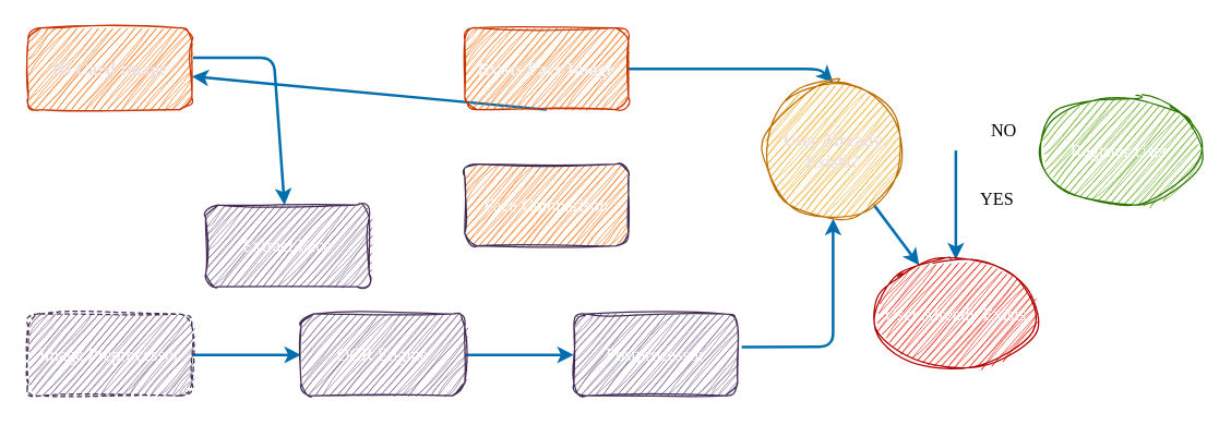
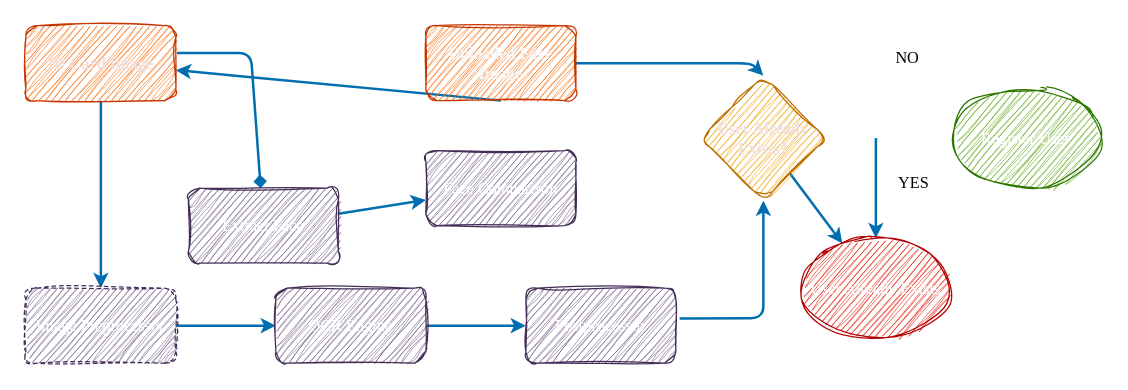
  <mxCell id="0" />
  <mxCell id="1" parent="0" />
  <mxCell id="2" style="edgeStyle=none;html=1;exitX=0.5;exitY=1;exitDx=0;exitDy=0;fontFamily=Comic Sans MS;fontSize=13;fillColor=#1ba1e2;strokeColor=#006EAF;strokeWidth=2;" parent="1" source="4" target="7" edge="1"><mxGeometry relative="1" as="geometry" /></mxCell>
  <mxCell id="3" style="edgeStyle=none;html=1;exitX=1;exitY=0.5;exitDx=0;exitDy=0;entryX=0.5;entryY=0;entryDx=0;entryDy=0;fontFamily=Comic Sans MS;fontSize=13;fillColor=#1ba1e2;strokeColor=#006EAF;strokeWidth=2;" parent="1" source="4" target="18" edge="1"><mxGeometry relative="1" as="geometry"><Array as="points"><mxPoint x="600" y="50" /></Array></mxGeometry></mxCell>
- <mxCell id="4" value="&lt;font color=&quot;#f6f4f4&quot;&gt;&lt;b&gt;Exists Face Image&lt;/b&gt;&lt;/font&gt;" style="rounded=1;whiteSpace=wrap;html=1;fontFamily=Comic Sans MS;fontSize=13;fillColor=#fa6800;fontColor=#000000;strokeColor=#C73500;gradientColor=none;sketch=1;curveFitting=1;jiggle=2;" parent="1" vertex="1"><mxGeometry x="340" y="20" width="120" height="60" as="geometry" /></mxCell>
- <mxCell id="6" value="" style="edgeStyle=none;html=1;exitX=1.007;exitY=0.366;exitDx=0;exitDy=0;exitPerimeter=0;fontFamily=Comic Sans MS;fontSize=13;fillColor=#1ba1e2;strokeColor=#006EAF;strokeWidth=2;shadow=0;" parent="1" source="7" target="11" edge="1"><mxGeometry relative="1" as="geometry"><Array as="points"><mxPoint x="200" y="42" /></Array></mxGeometry></mxCell>
+ <mxCell id="4" value="&lt;font color=&quot;#f6f4f4&quot;&gt;&lt;b&gt;Uploaded Face Image&lt;/b&gt;&lt;/font&gt;" style="rounded=1;whiteSpace=wrap;html=1;fontFamily=Comic Sans MS;fontSize=13;fillColor=#fa6800;fontColor=#000000;strokeColor=#C73500;gradientColor=none;sketch=1;curveFitting=1;jiggle=2;" parent="1" vertex="1"><mxGeometry x="340" y="20" width="120" height="60" as="geometry" /></mxCell>
+ <mxCell id="5" value="" style="edgeStyle=none;html=1;fontFamily=Comic Sans MS;fontSize=13;fillColor=#1ba1e2;strokeColor=#006EAF;strokeWidth=2;" parent="1" source="7" target="9" edge="1"><mxGeometry relative="1" as="geometry" /></mxCell>
+ <mxCell id="6" value="" style="edgeStyle=none;html=1;exitX=1.007;exitY=0.366;exitDx=0;exitDy=0;exitPerimeter=0;fontFamily=Comic Sans MS;fontSize=13;fillColor=#1ba1e2;strokeColor=#006EAF;strokeWidth=2;shadow=0;endArrow=diamond;" parent="1" source="7" target="11" edge="1"><mxGeometry relative="1" as="geometry"><Array as="points"><mxPoint x="200" y="42" /></Array></mxGeometry></mxCell>
  <mxCell id="7" value="&lt;b&gt;&lt;font color=&quot;#f0e0e0&quot;&gt;ID Card Image&lt;/font&gt;&lt;/b&gt;" style="rounded=1;whiteSpace=wrap;html=1;fontFamily=Comic Sans MS;fontSize=13;fillColor=#fa6800;fontColor=#000000;strokeColor=#C73500;sketch=1;curveFitting=1;jiggle=2;" parent="1" vertex="1"><mxGeometry x="20" y="20" width="120" height="60" as="geometry" /></mxCell>
  <mxCell id="8" value="" style="edgeStyle=none;html=1;fontFamily=Comic Sans MS;fontSize=13;fillColor=#1ba1e2;strokeColor=#006EAF;strokeWidth=2;" parent="1" source="9" target="13" edge="1"><mxGeometry relative="1" as="geometry" /></mxCell>
  <mxCell id="9" value="Image Preprocessor" style="whiteSpace=wrap;html=1;rounded=1;fontFamily=Comic Sans MS;fontSize=13;fillColor=#76608a;fontColor=#ffffff;strokeColor=#432D57;sketch=1;curveFitting=1;jiggle=2;dashed=1;" parent="1" vertex="1"><mxGeometry x="20" y="230" width="120" height="60" as="geometry" /></mxCell>
+ <mxCell id="10" value="" style="edgeStyle=none;html=1;fontFamily=Comic Sans MS;fontSize=13;fillColor=#1ba1e2;strokeColor=#006EAF;strokeWidth=2;" parent="1" source="11" target="16" edge="1"><mxGeometry relative="1" as="geometry" /></mxCell>
  <mxCell id="11" value="Extract Face" style="whiteSpace=wrap;html=1;rounded=1;fontFamily=Comic Sans MS;fontSize=13;fillColor=#76608a;fontColor=#ffffff;strokeColor=#432D57;sketch=1;curveFitting=1;jiggle=2;" parent="1" vertex="1"><mxGeometry x="150" y="150" width="120" height="60" as="geometry" /></mxCell>
  <mxCell id="12" value="" style="edgeStyle=none;html=1;fontFamily=Comic Sans MS;fontSize=13;fillColor=#1ba1e2;strokeColor=#006EAF;strokeWidth=2;" parent="1" source="13" target="15" edge="1"><mxGeometry relative="1" as="geometry" /></mxCell>
  <mxCell id="13" value="OCR Engine" style="whiteSpace=wrap;html=1;rounded=1;fontFamily=Comic Sans MS;fontSize=13;fillColor=#76608a;fontColor=#ffffff;strokeColor=#432D57;sketch=1;curveFitting=1;jiggle=2;" parent="1" vertex="1"><mxGeometry x="220" y="230" width="120" height="60" as="geometry" /></mxCell>
  <mxCell id="14" value="" style="edgeStyle=none;html=1;exitX=1.025;exitY=0.404;exitDx=0;exitDy=0;exitPerimeter=0;fontFamily=Comic Sans MS;fontSize=13;fillColor=#1ba1e2;strokeColor=#006EAF;strokeWidth=2;" parent="1" source="15" target="18" edge="1"><mxGeometry relative="1" as="geometry"><Array as="points"><mxPoint x="610" y="254" /></Array></mxGeometry></mxCell>
  <mxCell id="15" value="Postprocessor" style="whiteSpace=wrap;html=1;rounded=1;fontFamily=Comic Sans MS;fontSize=13;fillColor=#76608a;fontColor=#ffffff;strokeColor=#432D57;sketch=1;curveFitting=1;jiggle=2;" parent="1" vertex="1"><mxGeometry x="420" y="230" width="120" height="60" as="geometry" /></mxCell>
- <mxCell id="16" value="Face Comparison" style="whiteSpace=wrap;html=1;rounded=1;fontFamily=Comic Sans MS;fontSize=13;fillColor=#fa6800;fontColor=#ffffff;strokeColor=#432D57;sketch=1;curveFitting=1;jiggle=2;" parent="1" vertex="1"><mxGeometry x="340" y="120" width="120" height="60" as="geometry" /></mxCell>
+ <mxCell id="16" value="Face Comparison" style="whiteSpace=wrap;html=1;rounded=1;fontFamily=Comic Sans MS;fontSize=13;fillColor=#76608a;fontColor=#ffffff;strokeColor=#432D57;sketch=1;curveFitting=1;jiggle=2;" parent="1" vertex="1"><mxGeometry x="340" y="120" width="120" height="60" as="geometry" /></mxCell>
  <mxCell id="17" value="" style="edgeStyle=none;html=1;fontFamily=Comic Sans MS;fontSize=13;fillColor=#1ba1e2;strokeColor=#006EAF;strokeWidth=2;" parent="1" source="18" target="23" edge="1"><mxGeometry relative="1" as="geometry"><mxPoint x="730" y="110" as="targetPoint" /></mxGeometry></mxCell>
- <mxCell id="18" value="&lt;font color=&quot;#eee2e2&quot;&gt;&lt;b&gt;User Already Exists?&lt;/b&gt;&lt;/font&gt;" style="ellipse;whiteSpace=wrap;html=1;fontFamily=Comic Sans MS;fontSize=13;fillColor=#f0a30a;fontColor=#000000;strokeColor=#BD7000;gradientColor=none;shadow=0;sketch=1;curveFitting=1;jiggle=2;" parent="1" vertex="1"><mxGeometry x="560" y="60" width="100" height="100" as="geometry" /></mxCell>
+ <mxCell id="18" value="&lt;font color=&quot;#eee2e2&quot;&gt;&lt;b&gt;User Already Exists?&lt;/b&gt;&lt;/font&gt;" style="rhombus;whiteSpace=wrap;html=1;rounded=1;fontFamily=Comic Sans MS;fontSize=13;fillColor=#f0a30a;fontColor=#000000;strokeColor=#BD7000;gradientColor=none;shadow=0;sketch=1;curveFitting=1;jiggle=2;" parent="1" vertex="1"><mxGeometry x="560" y="60" width="100" height="100" as="geometry" /></mxCell>
  <mxCell id="19" value="Register User" style="ellipse;whiteSpace=wrap;html=1;fontFamily=Comic Sans MS;fontSize=13;fillColor=#60a917;fontColor=#ffffff;strokeColor=#2D7600;sketch=1;curveFitting=1;jiggle=2;" parent="1" vertex="1"><mxGeometry x="760" y="70" width="120" height="80" as="geometry" /></mxCell>
  <mxCell id="20" value="" style="endArrow=classic;html=1;fontFamily=Comic Sans MS;fontSize=13;fillColor=#1ba1e2;strokeColor=#006EAF;strokeWidth=2;" parent="1" edge="1"><mxGeometry width="50" height="50" relative="1" as="geometry"><mxPoint x="700" y="110" as="sourcePoint" /><mxPoint x="700" y="190" as="targetPoint" /></mxGeometry></mxCell>
- <mxCell id="21" value="NO" style="text;html=1;align=center;verticalAlign=middle;resizable=0;points=[];autosize=1;strokeColor=none;fillColor=none;fontFamily=Comic Sans MS;fontSize=13;" parent="1" vertex="1"><mxGeometry x="715" y="80" width="40" height="30" as="geometry" /></mxCell>
+ <mxCell id="21" value="NO" style="text;html=1;align=center;verticalAlign=middle;resizable=0;points=[];autosize=1;strokeColor=none;fillColor=none;fontFamily=Comic Sans MS;fontSize=13;" parent="1" vertex="1"><mxGeometry x="705" y="30" width="40" height="30" as="geometry" /></mxCell>
  <mxCell id="22" value="YES" style="text;html=1;align=center;verticalAlign=middle;resizable=0;points=[];autosize=1;strokeColor=none;fillColor=none;fontFamily=Comic Sans MS;fontSize=13;strokeWidth=2;" parent="1" vertex="1"><mxGeometry x="705" y="130" width="50" height="30" as="geometry" /></mxCell>
  <mxCell id="23" value="User Already Exists" style="ellipse;whiteSpace=wrap;html=1;fontFamily=Comic Sans MS;fontSize=13;fillColor=#e51400;fontColor=#ffffff;strokeColor=#B20000;sketch=1;curveFitting=1;jiggle=2;" parent="1" vertex="1"><mxGeometry x="640" y="190" width="120" height="80" as="geometry" /></mxCell>
